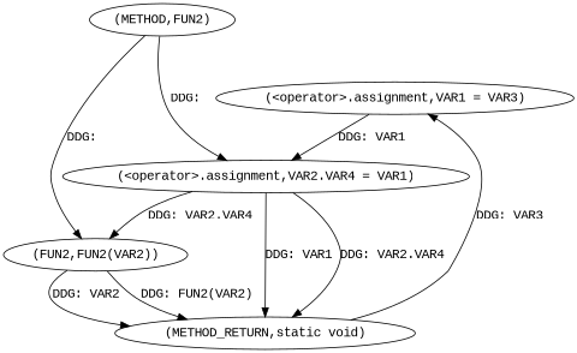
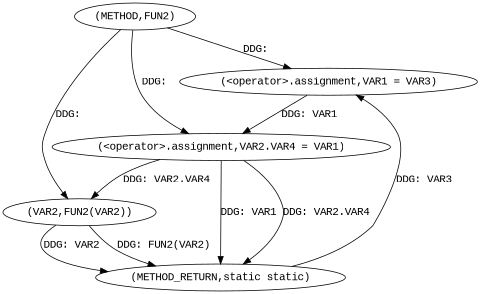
  digraph {
    fontname="Liberation Mono"
    node [fontname="Liberation Mono"]
    edge [fontname="Liberation Mono"]
    n1 [label="(METHOD,FUN2)"]
    n2 [label="(<operator>.assignment,VAR1 = VAR3)"]
    n3 [label="(<operator>.assignment,VAR2.VAR4 = VAR1)"]
-   n4 [label="(FUN2,FUN2(VAR2))"]
-   n5 [label="(METHOD_RETURN,static void)"]
+   n4 [label="(VAR2,FUN2(VAR2))"]
+   n5 [label="(METHOD_RETURN,static static)"]
+   n1 -> n2 [label="DDG: "]
    n1 -> n3 [label="DDG: "]
    n1 -> n4 [label="DDG: "]
    n2 -> n3 [label="DDG: VAR1"]
    n3 -> n4 [label="DDG: VAR2.VAR4"]
    n3 -> n5 [label="DDG: VAR1"]
    n3 -> n5 [label="DDG: VAR2.VAR4"]
    n4 -> n5 [label="DDG: VAR2"]
    n4 -> n5 [label="DDG: FUN2(VAR2)"]
    n5 -> n2 [label="DDG: VAR3"]
  }
